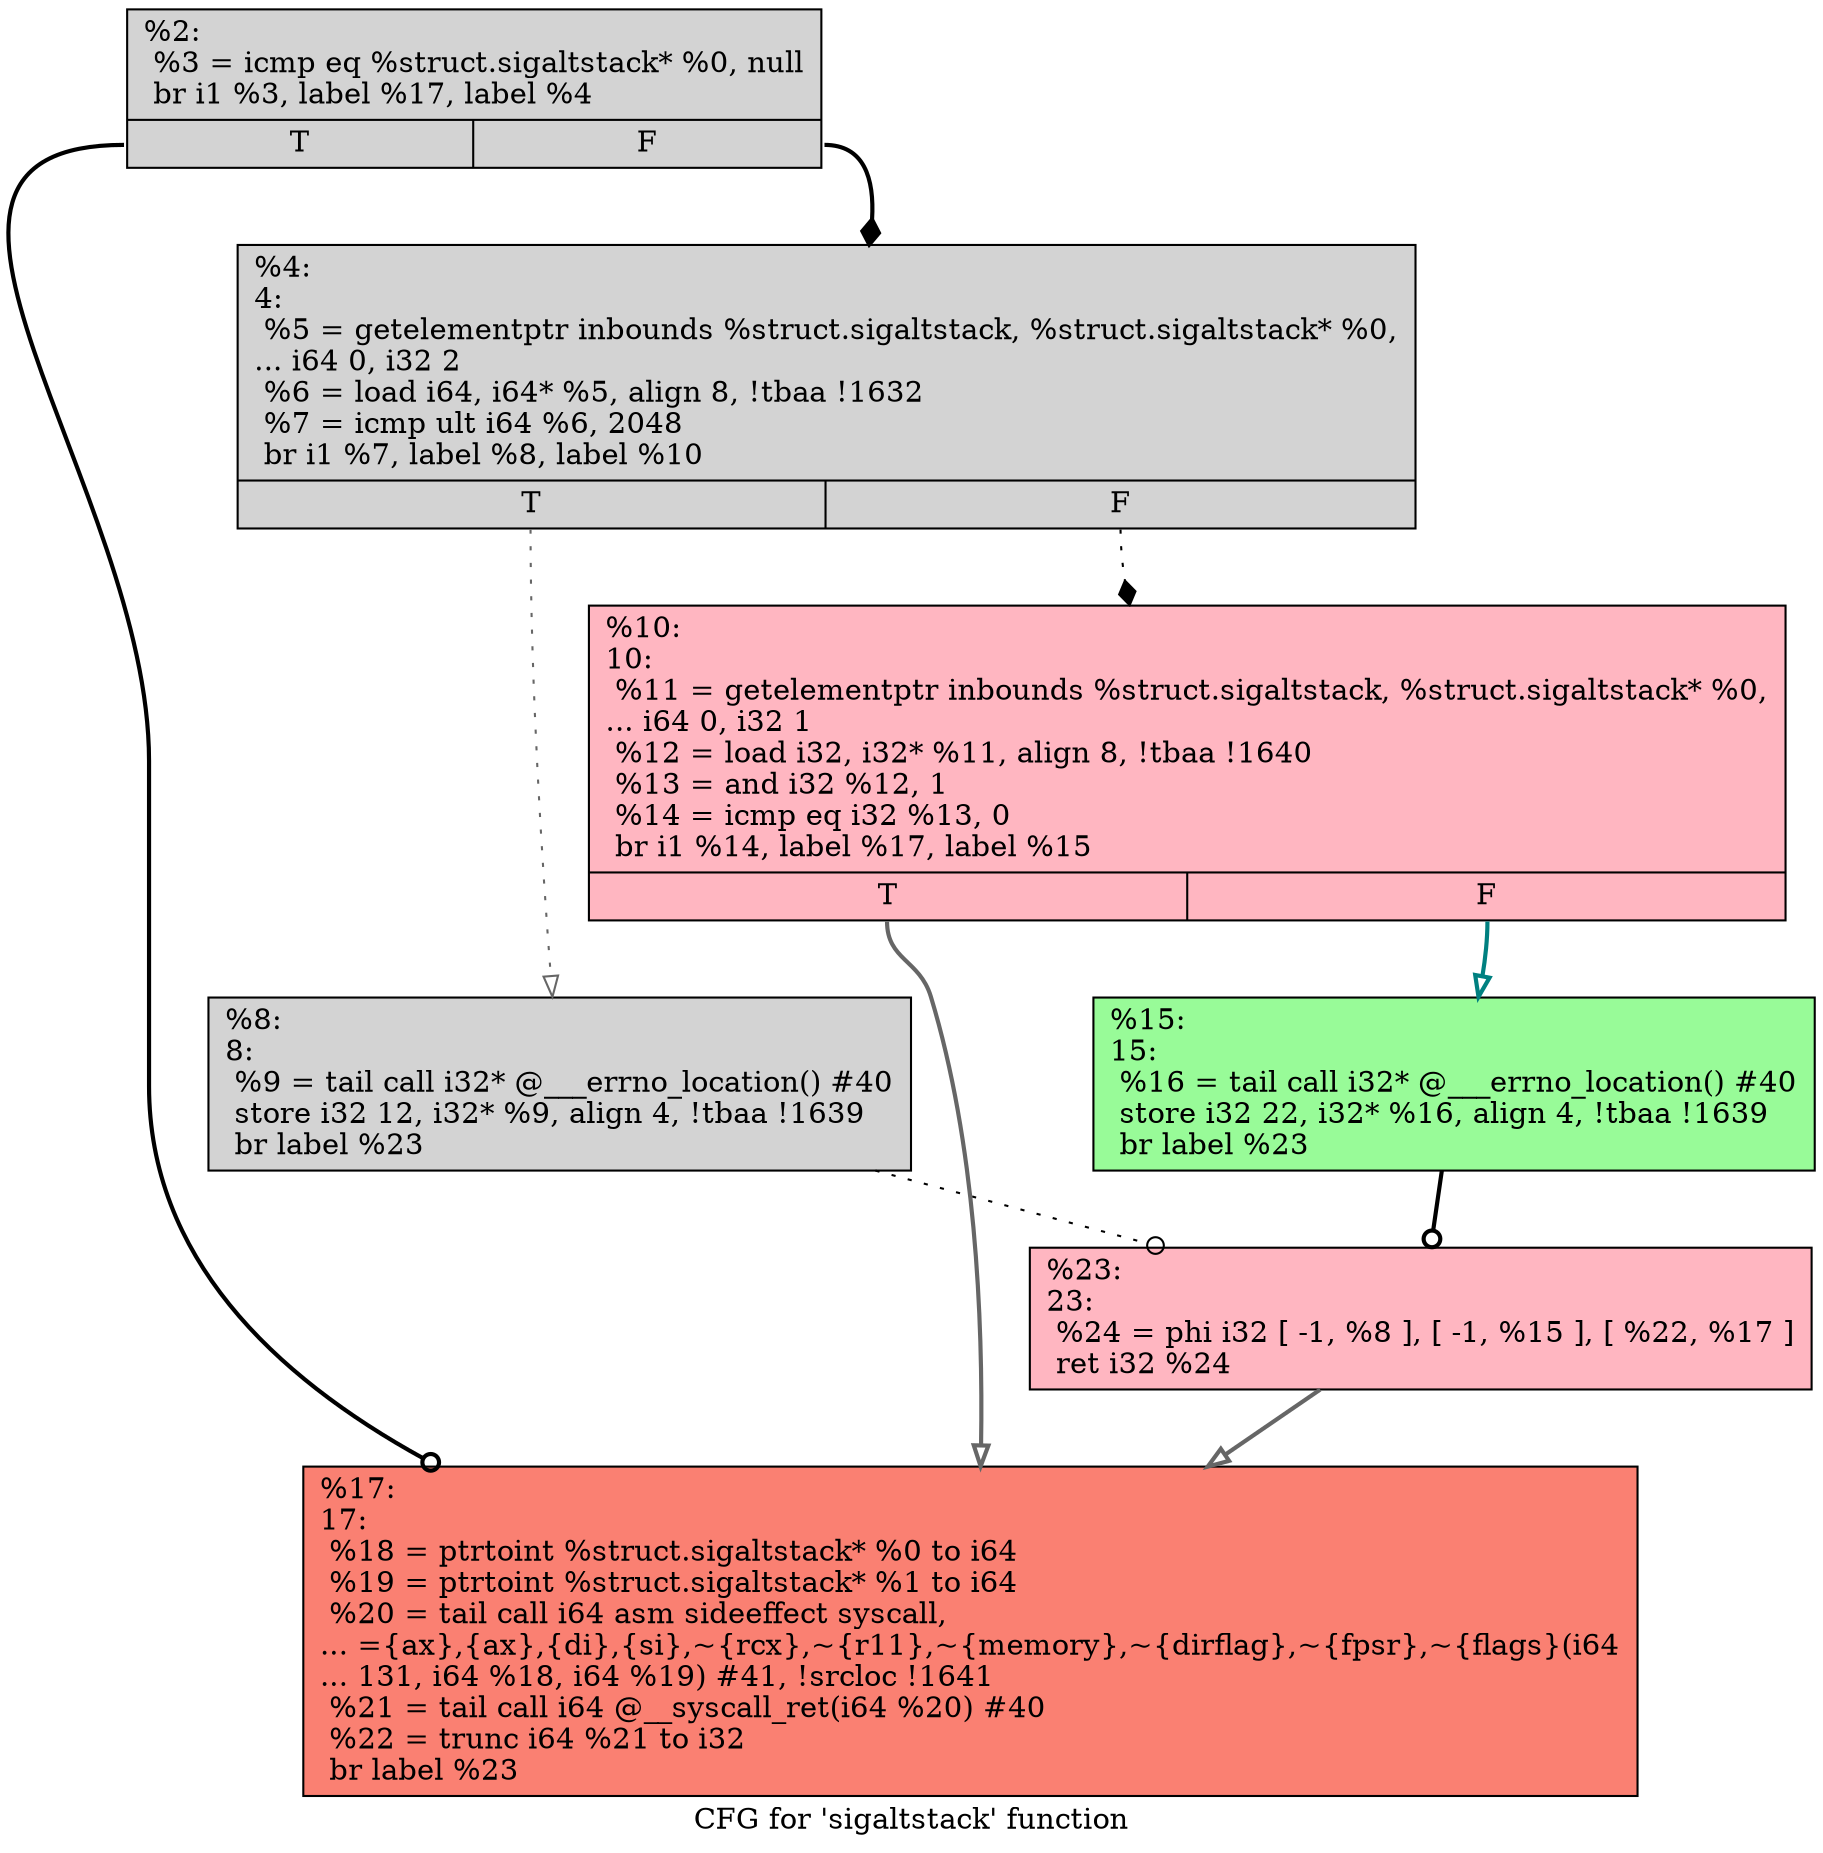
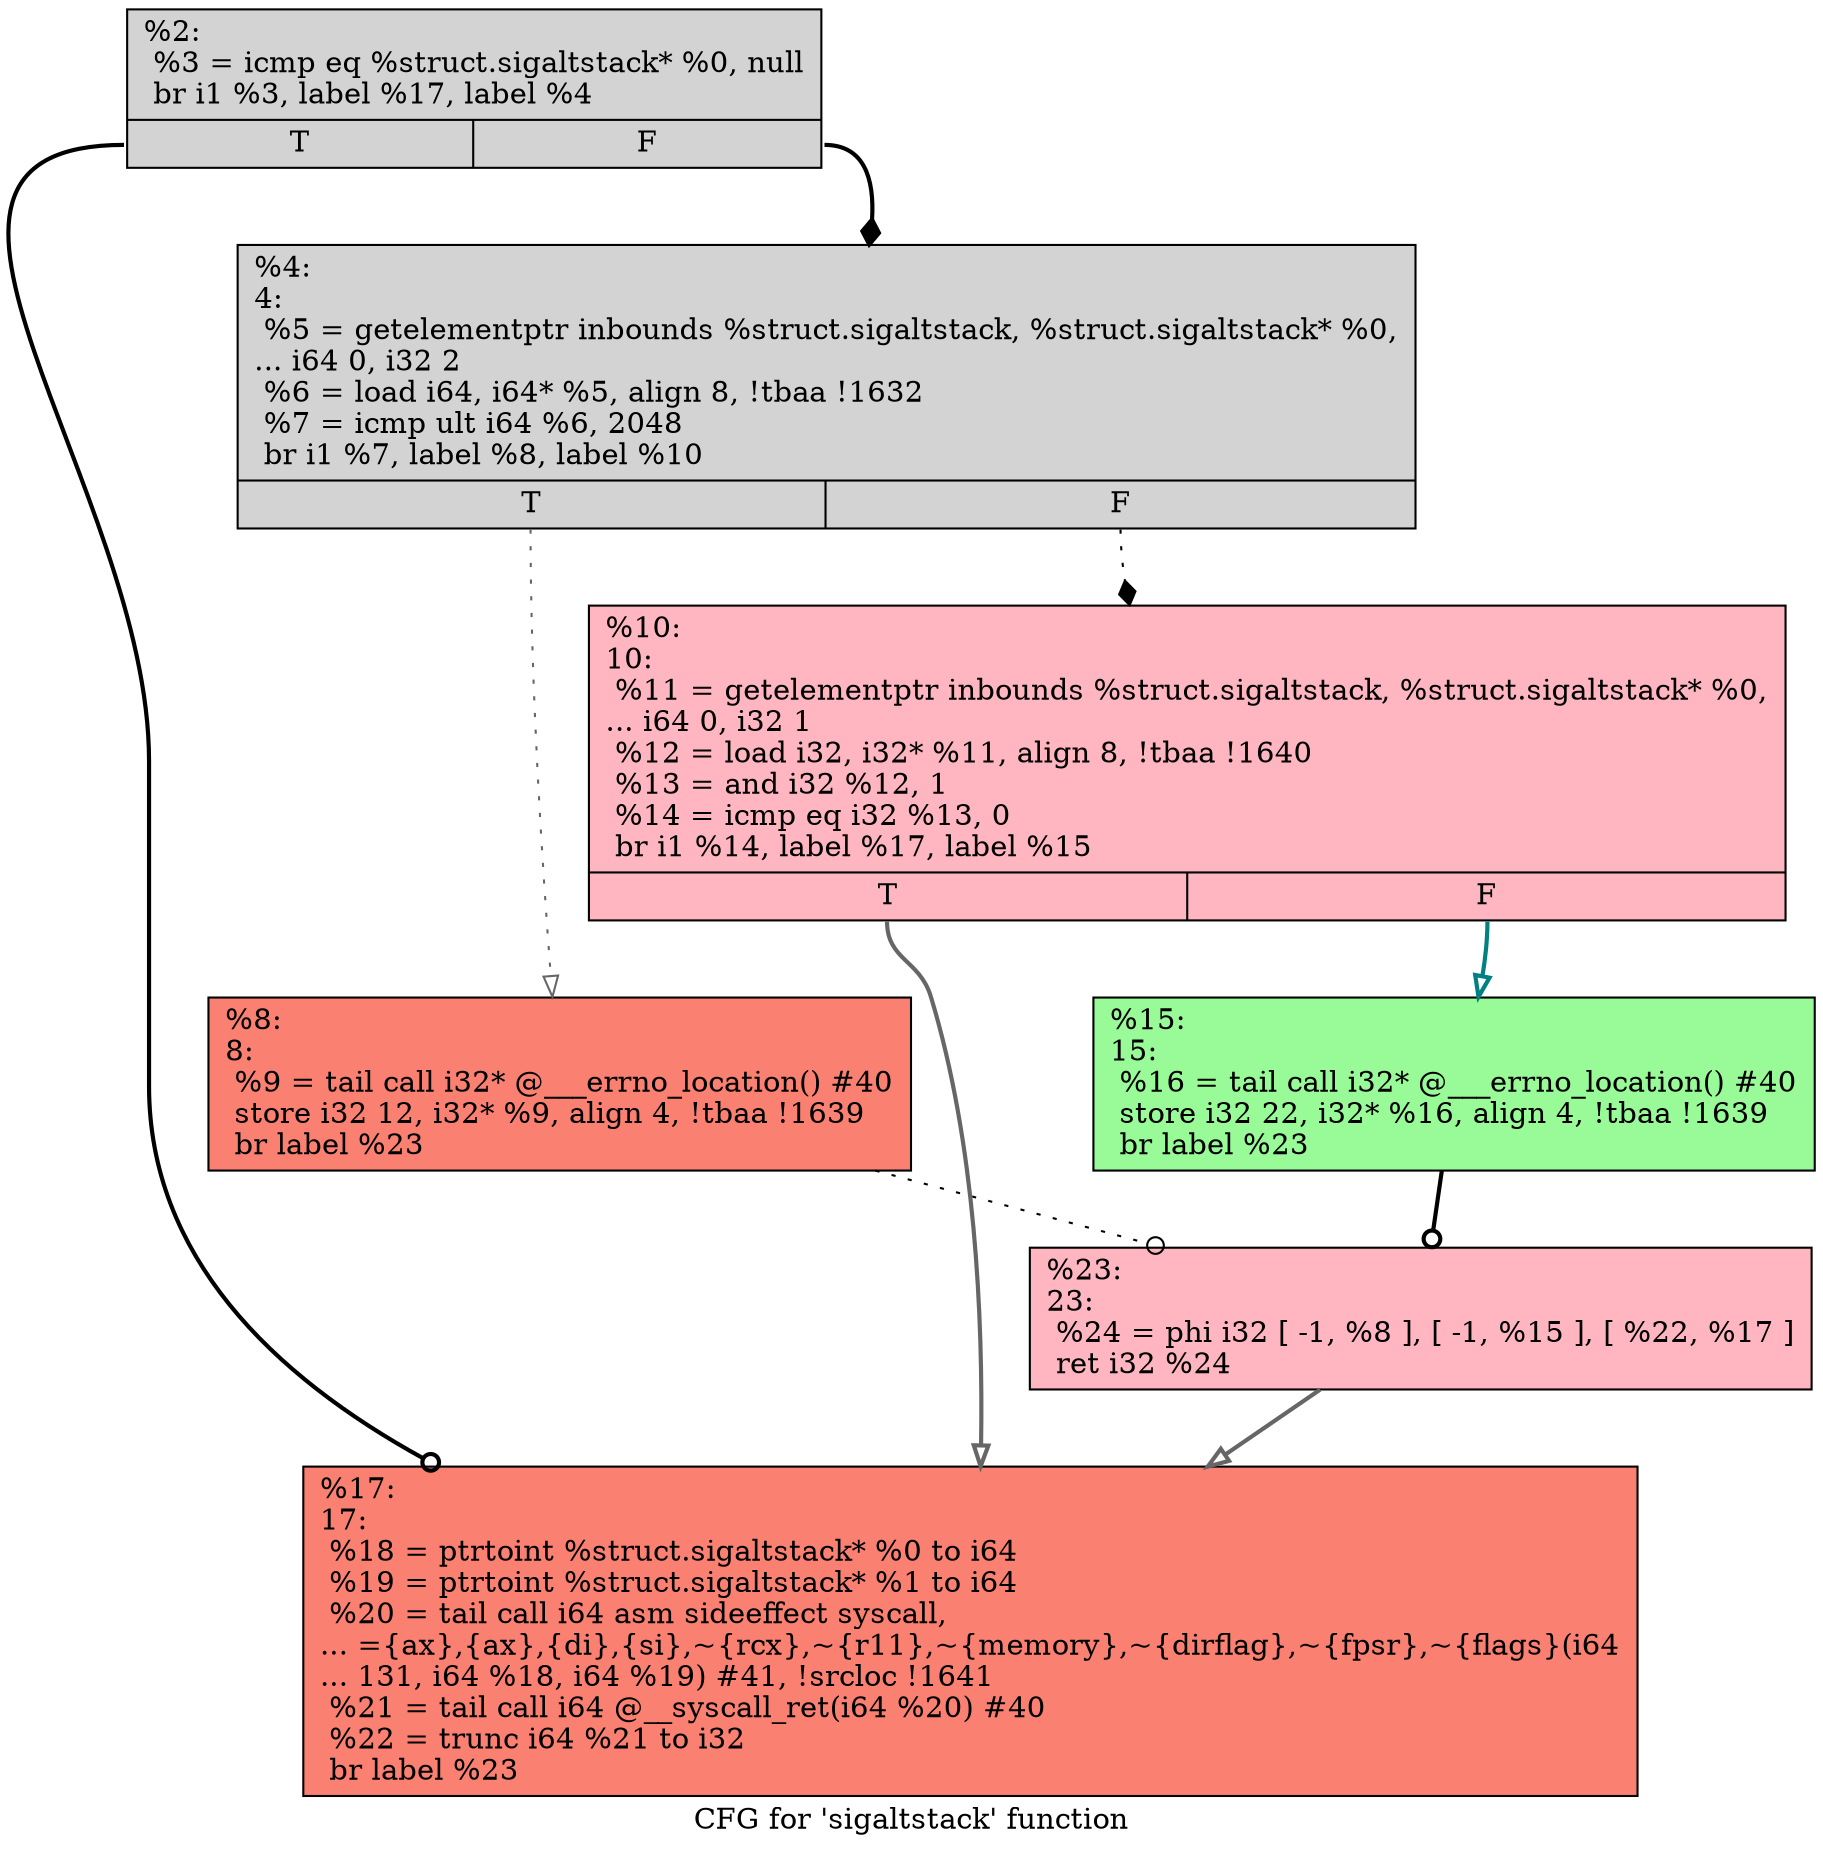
  digraph {
    label="CFG for 'sigaltstack' function"
    node [fillcolor=lightgrey shape=record style=filled]
    edge [arrowhead=onormal color=black style=bold]
    n1 [label="{%2:\l  %3 = icmp eq %struct.sigaltstack* %0, null\l  br i1 %3, label %17, label %4\l|{<s0>T|<s1>F}}"]
    n2 [fillcolor=salmon label="{%17:\l17:                                               \l  %18 = ptrtoint %struct.sigaltstack* %0 to i64\l  %19 = ptrtoint %struct.sigaltstack* %1 to i64\l  %20 = tail call i64 asm sideeffect syscall,\l... =\{ax\},\{ax\},\{di\},\{si\},~\{rcx\},~\{r11\},~\{memory\},~\{dirflag\},~\{fpsr\},~\{flags\}(i64\l... 131, i64 %18, i64 %19) #41, !srcloc !1641\l  %21 = tail call i64 @__syscall_ret(i64 %20) #40\l  %22 = trunc i64 %21 to i32\l  br label %23\l}"]
    n3 [label="{%4:\l4:                                                \l  %5 = getelementptr inbounds %struct.sigaltstack, %struct.sigaltstack* %0,\l... i64 0, i32 2\l  %6 = load i64, i64* %5, align 8, !tbaa !1632\l  %7 = icmp ult i64 %6, 2048\l  br i1 %7, label %8, label %10\l|{<s0>T|<s1>F}}"]
-   n4 [label="{%8:\l8:                                                \l  %9 = tail call i32* @___errno_location() #40\l  store i32 12, i32* %9, align 4, !tbaa !1639\l  br label %23\l}"]
+   n4 [fillcolor=salmon label="{%8:\l8:                                                \l  %9 = tail call i32* @___errno_location() #40\l  store i32 12, i32* %9, align 4, !tbaa !1639\l  br label %23\l}"]
    n5 [fillcolor=lightpink label="{%10:\l10:                                               \l  %11 = getelementptr inbounds %struct.sigaltstack, %struct.sigaltstack* %0,\l... i64 0, i32 1\l  %12 = load i32, i32* %11, align 8, !tbaa !1640\l  %13 = and i32 %12, 1\l  %14 = icmp eq i32 %13, 0\l  br i1 %14, label %17, label %15\l|{<s0>T|<s1>F}}"]
    n6 [fillcolor=lightpink label="{%23:\l23:                                               \l  %24 = phi i32 [ -1, %8 ], [ -1, %15 ], [ %22, %17 ]\l  ret i32 %24\l}"]
    n7 [fillcolor=palegreen label="{%15:\l15:                                               \l  %16 = tail call i32* @___errno_location() #40\l  store i32 22, i32* %16, align 4, !tbaa !1639\l  br label %23\l}"]
    n1 -> n2 [arrowhead=odot tailport=s0]
    n1 -> n3 [arrowhead=diamond tailport=s1]
    n3 -> n4 [color=gray40 style=dotted tailport=s0]
    n3 -> n5 [arrowhead=diamond style=dotted tailport=s1]
    n4 -> n6 [arrowhead=odot style=dotted]
    n5 -> n2 [color=gray40 tailport=s0]
    n5 -> n7 [color=teal tailport=s1]
    n6 -> n2 [color=gray40]
    n7 -> n6 [arrowhead=odot]
  }
